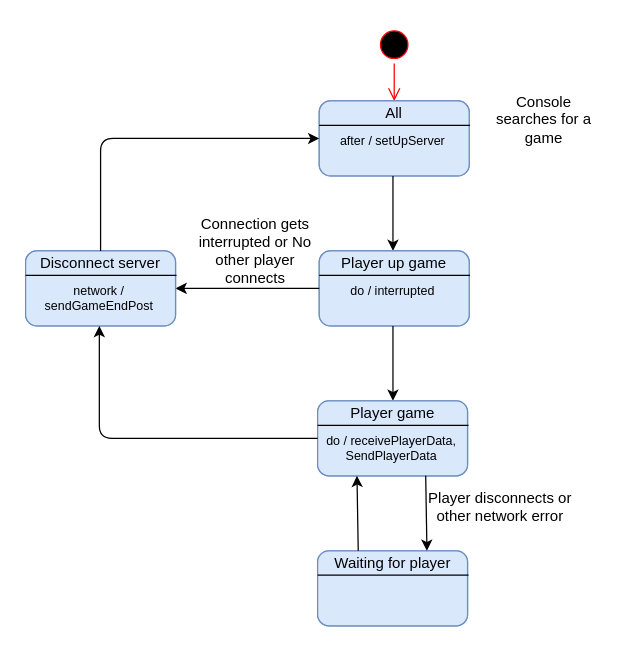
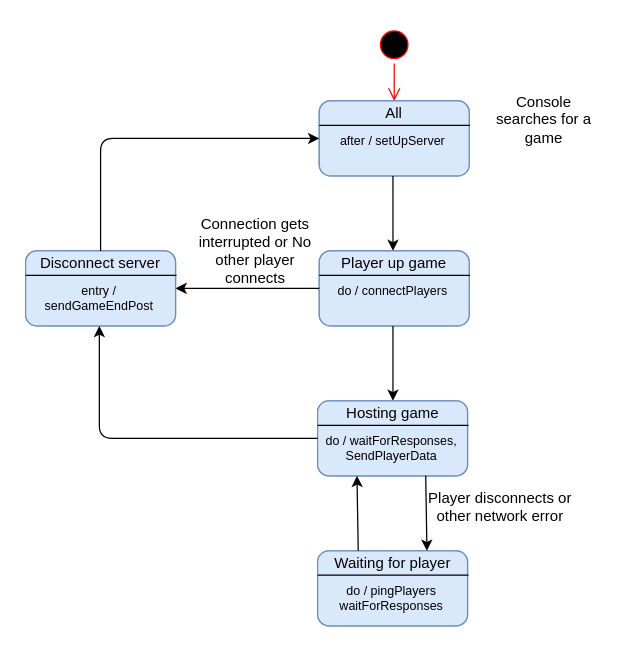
  <mxCell id="0" />
  <mxCell id="1" parent="0" />
  <mxCell id="2" value="" style="ellipse;html=1;shape=startState;fillColor=#000000;strokeColor=#ff0000;" parent="1" vertex="1"><mxGeometry x="300" y="20" width="30" height="30" as="geometry" /></mxCell>
  <mxCell id="3" value="" style="edgeStyle=orthogonalEdgeStyle;html=1;verticalAlign=bottom;endArrow=open;endSize=8;strokeColor=#ff0000;" parent="1" source="2" edge="1"><mxGeometry relative="1" as="geometry"><mxPoint x="315" y="80" as="targetPoint" /></mxGeometry></mxCell>
  <mxCell id="4" value="" style="rounded=1;whiteSpace=wrap;html=1;fillColor=#dae8fc;strokeColor=#6c8ebf;" parent="1" vertex="1"><mxGeometry x="255" y="80" width="120" height="60" as="geometry" /></mxCell>
  <mxCell id="5" value="" style="endArrow=none;html=1;exitX=0;exitY=0.326;exitDx=0;exitDy=0;exitPerimeter=0;entryX=1.005;entryY=0.326;entryDx=0;entryDy=0;entryPerimeter=0;" parent="1" source="4" target="4" edge="1"><mxGeometry width="50" height="50" relative="1" as="geometry"><mxPoint x="260" y="230" as="sourcePoint" /><mxPoint x="350" y="170" as="targetPoint" /></mxGeometry></mxCell>
  <mxCell id="6" value="Start" style="text;html=1;strokeColor=none;fillColor=none;align=center;verticalAlign=middle;whiteSpace=wrap;rounded=0;" parent="1" vertex="1"><mxGeometry x="295" y="80" width="40" height="20" as="geometry" /></mxCell>
  <mxCell id="7" value="&lt;font style=&quot;font-size: 10px&quot;&gt;entry / setUpGameConsole&lt;br style=&quot;font-size: 10px&quot;&gt;&lt;/font&gt;" style="text;html=1;strokeColor=none;fillColor=none;align=center;verticalAlign=top;whiteSpace=wrap;rounded=0;fontSize=10;" parent="1" vertex="1"><mxGeometry x="259" y="100" width="110" height="40" as="geometry" /></mxCell>
  <mxCell id="8" value="" style="rounded=1;whiteSpace=wrap;html=1;fillColor=#dae8fc;strokeColor=#6c8ebf;" parent="1" vertex="1"><mxGeometry x="255" y="80" width="120" height="60" as="geometry" /></mxCell>
  <mxCell id="9" value="" style="endArrow=none;html=1;exitX=0;exitY=0.326;exitDx=0;exitDy=0;exitPerimeter=0;entryX=1.005;entryY=0.326;entryDx=0;entryDy=0;entryPerimeter=0;" parent="1" source="8" target="8" edge="1"><mxGeometry width="50" height="50" relative="1" as="geometry"><mxPoint x="260" y="230" as="sourcePoint" /><mxPoint x="350" y="170" as="targetPoint" /></mxGeometry></mxCell>
  <mxCell id="10" value="All" style="text;html=1;strokeColor=none;fillColor=none;align=center;verticalAlign=middle;whiteSpace=wrap;rounded=0;" parent="1" vertex="1"><mxGeometry x="295" y="80" width="40" height="20" as="geometry" /></mxCell>
  <mxCell id="11" value="&lt;font style=&quot;font-size: 10px&quot;&gt;after / setUpServer&lt;br style=&quot;font-size: 10px&quot;&gt;&lt;/font&gt;" style="text;html=1;strokeColor=none;fillColor=none;align=center;verticalAlign=top;whiteSpace=wrap;rounded=0;fontSize=10;" parent="1" vertex="1"><mxGeometry x="259" y="100" width="110" height="40" as="geometry" /></mxCell>
  <mxCell id="12" value="" style="endArrow=classic;html=1;exitX=0.5;exitY=1;exitDx=0;exitDy=0;" parent="1" source="11" edge="1"><mxGeometry width="50" height="50" relative="1" as="geometry"><mxPoint x="310" y="260" as="sourcePoint" /><mxPoint x="314" y="200" as="targetPoint" /></mxGeometry></mxCell>
  <mxCell id="13" value="Console searches for a game" style="text;html=1;strokeColor=none;fillColor=none;align=center;verticalAlign=middle;whiteSpace=wrap;rounded=0;" parent="1" vertex="1"><mxGeometry x="395" y="85" width="80" height="20" as="geometry" /></mxCell>
  <mxCell id="14" value="" style="rounded=1;whiteSpace=wrap;html=1;fillColor=#dae8fc;strokeColor=#6c8ebf;" parent="1" vertex="1"><mxGeometry x="255" y="200" width="120" height="60" as="geometry" /></mxCell>
  <mxCell id="15" value="" style="endArrow=none;html=1;exitX=0;exitY=0.326;exitDx=0;exitDy=0;exitPerimeter=0;entryX=1.005;entryY=0.326;entryDx=0;entryDy=0;entryPerimeter=0;" parent="1" source="14" target="14" edge="1"><mxGeometry width="50" height="50" relative="1" as="geometry"><mxPoint x="260" y="350" as="sourcePoint" /><mxPoint x="350" y="290" as="targetPoint" /></mxGeometry></mxCell>
  <mxCell id="16" value="Start" style="text;html=1;strokeColor=none;fillColor=none;align=center;verticalAlign=middle;whiteSpace=wrap;rounded=0;" parent="1" vertex="1"><mxGeometry x="295" y="200" width="40" height="20" as="geometry" /></mxCell>
  <mxCell id="17" value="&lt;font style=&quot;font-size: 10px&quot;&gt;entry / setUpGameConsole&lt;br style=&quot;font-size: 10px&quot;&gt;&lt;/font&gt;" style="text;html=1;strokeColor=none;fillColor=none;align=center;verticalAlign=top;whiteSpace=wrap;rounded=0;fontSize=10;" parent="1" vertex="1"><mxGeometry x="259" y="220" width="110" height="40" as="geometry" /></mxCell>
  <mxCell id="18" value="" style="rounded=1;whiteSpace=wrap;html=1;fillColor=#dae8fc;strokeColor=#6c8ebf;" parent="1" vertex="1"><mxGeometry x="255" y="200" width="120" height="60" as="geometry" /></mxCell>
  <mxCell id="19" value="" style="endArrow=none;html=1;exitX=0;exitY=0.326;exitDx=0;exitDy=0;exitPerimeter=0;entryX=1.005;entryY=0.326;entryDx=0;entryDy=0;entryPerimeter=0;" parent="1" source="18" target="18" edge="1"><mxGeometry width="50" height="50" relative="1" as="geometry"><mxPoint x="260" y="350" as="sourcePoint" /><mxPoint x="350" y="290" as="targetPoint" /></mxGeometry></mxCell>
  <mxCell id="20" value="Player up game" style="text;html=1;strokeColor=none;fillColor=none;align=center;verticalAlign=middle;whiteSpace=wrap;rounded=0;" parent="1" vertex="1"><mxGeometry x="260" y="200" width="110" height="20" as="geometry" /></mxCell>
- <mxCell id="21" value="&lt;font style=&quot;font-size: 10px&quot;&gt;do / interrupted&lt;br style=&quot;font-size: 10px&quot;&gt;&lt;/font&gt;" style="text;html=1;strokeColor=none;fillColor=none;align=center;verticalAlign=top;whiteSpace=wrap;rounded=0;fontSize=10;" parent="1" vertex="1"><mxGeometry x="259" y="220" width="110" height="40" as="geometry" /></mxCell>
+ <mxCell id="21" value="&lt;font style=&quot;font-size: 10px&quot;&gt;do / connectPlayers&lt;br style=&quot;font-size: 10px&quot;&gt;&lt;/font&gt;" style="text;html=1;strokeColor=none;fillColor=none;align=center;verticalAlign=top;whiteSpace=wrap;rounded=0;fontSize=10;" parent="1" vertex="1"><mxGeometry x="259" y="220" width="110" height="40" as="geometry" /></mxCell>
  <mxCell id="22" value="" style="endArrow=classic;html=1;exitX=0.5;exitY=1;exitDx=0;exitDy=0;" parent="1" source="21" edge="1"><mxGeometry width="50" height="50" relative="1" as="geometry"><mxPoint x="310" y="380" as="sourcePoint" /><mxPoint x="314" y="320" as="targetPoint" /></mxGeometry></mxCell>
  <mxCell id="23" value="" style="endArrow=classic;html=1;exitX=0;exitY=0.5;exitDx=0;exitDy=0;" parent="1" source="18" edge="1"><mxGeometry width="50" height="50" relative="1" as="geometry"><mxPoint x="280" y="310" as="sourcePoint" /><mxPoint x="140" y="230" as="targetPoint" /></mxGeometry></mxCell>
  <mxCell id="24" value="Connection gets interrupted or No other player connects" style="text;html=1;strokeColor=none;fillColor=none;align=center;verticalAlign=middle;whiteSpace=wrap;rounded=0;" parent="1" vertex="1"><mxGeometry x="149" y="190" width="110" height="20" as="geometry" /></mxCell>
  <mxCell id="25" value="" style="rounded=1;whiteSpace=wrap;html=1;fillColor=#dae8fc;strokeColor=#6c8ebf;" parent="1" vertex="1"><mxGeometry x="20" y="200" width="120" height="60" as="geometry" /></mxCell>
  <mxCell id="26" value="" style="endArrow=none;html=1;exitX=0;exitY=0.326;exitDx=0;exitDy=0;exitPerimeter=0;entryX=1.005;entryY=0.326;entryDx=0;entryDy=0;entryPerimeter=0;" parent="1" source="25" target="25" edge="1"><mxGeometry width="50" height="50" relative="1" as="geometry"><mxPoint x="25" y="350" as="sourcePoint" /><mxPoint x="115" y="290" as="targetPoint" /></mxGeometry></mxCell>
  <mxCell id="27" value="Start" style="text;html=1;strokeColor=none;fillColor=none;align=center;verticalAlign=middle;whiteSpace=wrap;rounded=0;" parent="1" vertex="1"><mxGeometry x="60" y="200" width="40" height="20" as="geometry" /></mxCell>
  <mxCell id="28" value="&lt;font style=&quot;font-size: 10px&quot;&gt;entry / setUpGameConsole&lt;br style=&quot;font-size: 10px&quot;&gt;&lt;/font&gt;" style="text;html=1;strokeColor=none;fillColor=none;align=center;verticalAlign=top;whiteSpace=wrap;rounded=0;fontSize=10;" parent="1" vertex="1"><mxGeometry x="24" y="220" width="110" height="40" as="geometry" /></mxCell>
  <mxCell id="29" value="" style="rounded=1;whiteSpace=wrap;html=1;fillColor=#dae8fc;strokeColor=#6c8ebf;" parent="1" vertex="1"><mxGeometry x="20" y="200" width="120" height="60" as="geometry" /></mxCell>
  <mxCell id="30" value="" style="endArrow=none;html=1;exitX=0;exitY=0.326;exitDx=0;exitDy=0;exitPerimeter=0;entryX=1.005;entryY=0.326;entryDx=0;entryDy=0;entryPerimeter=0;" parent="1" source="29" target="29" edge="1"><mxGeometry width="50" height="50" relative="1" as="geometry"><mxPoint x="25" y="350" as="sourcePoint" /><mxPoint x="115" y="290" as="targetPoint" /></mxGeometry></mxCell>
  <mxCell id="31" value="Disconnect server" style="text;html=1;strokeColor=none;fillColor=none;align=center;verticalAlign=middle;whiteSpace=wrap;rounded=0;" parent="1" vertex="1"><mxGeometry x="25" y="200" width="110" height="20" as="geometry" /></mxCell>
- <mxCell id="32" value="&lt;font style=&quot;font-size: 10px&quot;&gt;network / sendGameEndPost&lt;br style=&quot;font-size: 10px&quot;&gt;&lt;/font&gt;" style="text;html=1;strokeColor=none;fillColor=none;align=center;verticalAlign=top;whiteSpace=wrap;rounded=0;fontSize=10;" parent="1" vertex="1"><mxGeometry x="24" y="220" width="110" height="40" as="geometry" /></mxCell>
+ <mxCell id="32" value="&lt;font style=&quot;font-size: 10px&quot;&gt;entry / sendGameEndPost&lt;br style=&quot;font-size: 10px&quot;&gt;&lt;/font&gt;" style="text;html=1;strokeColor=none;fillColor=none;align=center;verticalAlign=top;whiteSpace=wrap;rounded=0;fontSize=10;" parent="1" vertex="1"><mxGeometry x="24" y="220" width="110" height="40" as="geometry" /></mxCell>
  <mxCell id="33" value="" style="endArrow=classic;html=1;exitX=0.5;exitY=0;exitDx=0;exitDy=0;entryX=0;entryY=0.5;entryDx=0;entryDy=0;" parent="1" source="31" target="8" edge="1"><mxGeometry width="50" height="50" relative="1" as="geometry"><mxPoint x="180" y="270" as="sourcePoint" /><mxPoint x="230" y="220" as="targetPoint" /><Array as="points"><mxPoint x="80" y="110" /></Array></mxGeometry></mxCell>
  <mxCell id="34" value="" style="rounded=1;whiteSpace=wrap;html=1;fillColor=#dae8fc;strokeColor=#6c8ebf;" parent="1" vertex="1"><mxGeometry x="253.7" y="320" width="120" height="60" as="geometry" /></mxCell>
  <mxCell id="35" value="" style="endArrow=none;html=1;exitX=0;exitY=0.326;exitDx=0;exitDy=0;exitPerimeter=0;entryX=1.005;entryY=0.326;entryDx=0;entryDy=0;entryPerimeter=0;" parent="1" source="34" target="34" edge="1"><mxGeometry width="50" height="50" relative="1" as="geometry"><mxPoint x="258.7" y="470" as="sourcePoint" /><mxPoint x="348.7" y="410" as="targetPoint" /></mxGeometry></mxCell>
  <mxCell id="36" value="Text" style="edgeLabel;html=1;align=center;verticalAlign=middle;resizable=0;points=[];" parent="35" vertex="1" connectable="0"><mxGeometry x="0.083" y="6" relative="1" as="geometry"><mxPoint as="offset" /></mxGeometry></mxCell>
  <mxCell id="37" value="Start" style="text;html=1;strokeColor=none;fillColor=none;align=center;verticalAlign=middle;whiteSpace=wrap;rounded=0;" parent="1" vertex="1"><mxGeometry x="293.7" y="320" width="40" height="20" as="geometry" /></mxCell>
  <mxCell id="38" value="&lt;font style=&quot;font-size: 10px&quot;&gt;entry / setUpGameConsole&lt;br style=&quot;font-size: 10px&quot;&gt;&lt;/font&gt;" style="text;html=1;strokeColor=none;fillColor=none;align=center;verticalAlign=top;whiteSpace=wrap;rounded=0;fontSize=10;" parent="1" vertex="1"><mxGeometry x="257.7" y="340" width="110" height="40" as="geometry" /></mxCell>
  <mxCell id="39" value="" style="rounded=1;whiteSpace=wrap;html=1;fillColor=#dae8fc;strokeColor=#6c8ebf;" parent="1" vertex="1"><mxGeometry x="253.7" y="320" width="120" height="60" as="geometry" /></mxCell>
  <mxCell id="40" value="" style="endArrow=none;html=1;exitX=0;exitY=0.326;exitDx=0;exitDy=0;exitPerimeter=0;entryX=1.005;entryY=0.326;entryDx=0;entryDy=0;entryPerimeter=0;" parent="1" source="39" target="39" edge="1"><mxGeometry width="50" height="50" relative="1" as="geometry"><mxPoint x="258.7" y="470" as="sourcePoint" /><mxPoint x="348.7" y="410" as="targetPoint" /></mxGeometry></mxCell>
- <mxCell id="41" value="Player game" style="text;html=1;strokeColor=none;fillColor=none;align=center;verticalAlign=middle;whiteSpace=wrap;rounded=0;" parent="1" vertex="1"><mxGeometry x="258.7" y="320" width="110" height="20" as="geometry" /></mxCell>
- <mxCell id="42" value="&lt;font style=&quot;font-size: 10px&quot;&gt;do / receivePlayerData,&lt;br&gt;SendPlayerData&lt;br style=&quot;font-size: 10px&quot;&gt;&lt;/font&gt;" style="text;html=1;strokeColor=none;fillColor=none;align=center;verticalAlign=top;whiteSpace=wrap;rounded=0;fontSize=10;" parent="1" vertex="1"><mxGeometry x="257.7" y="340" width="110" height="40" as="geometry" /></mxCell>
+ <mxCell id="41" value="Hosting game" style="text;html=1;strokeColor=none;fillColor=none;align=center;verticalAlign=middle;whiteSpace=wrap;rounded=0;" parent="1" vertex="1"><mxGeometry x="258.7" y="320" width="110" height="20" as="geometry" /></mxCell>
+ <mxCell id="42" value="&lt;font style=&quot;font-size: 10px&quot;&gt;do / waitForResponses,&lt;br&gt;SendPlayerData&lt;br style=&quot;font-size: 10px&quot;&gt;&lt;/font&gt;" style="text;html=1;strokeColor=none;fillColor=none;align=center;verticalAlign=top;whiteSpace=wrap;rounded=0;fontSize=10;" parent="1" vertex="1"><mxGeometry x="257.7" y="340" width="110" height="40" as="geometry" /></mxCell>
  <mxCell id="43" value="" style="endArrow=classic;html=1;exitX=0;exitY=0.5;exitDx=0;exitDy=0;entryX=0.5;entryY=1;entryDx=0;entryDy=0;" parent="1" source="39" target="32" edge="1"><mxGeometry width="50" height="50" relative="1" as="geometry"><mxPoint x="210" y="310" as="sourcePoint" /><mxPoint x="260" y="260" as="targetPoint" /><Array as="points"><mxPoint x="79" y="350" /></Array></mxGeometry></mxCell>
  <mxCell id="44" value="" style="rounded=1;whiteSpace=wrap;html=1;fillColor=#dae8fc;strokeColor=#6c8ebf;" vertex="1" parent="1"><mxGeometry x="253.7" y="440" width="120" height="60" as="geometry" /></mxCell>
  <mxCell id="45" value="" style="endArrow=none;html=1;exitX=0;exitY=0.326;exitDx=0;exitDy=0;exitPerimeter=0;entryX=1.005;entryY=0.326;entryDx=0;entryDy=0;entryPerimeter=0;" edge="1" parent="1" source="44" target="44"><mxGeometry width="50" height="50" relative="1" as="geometry"><mxPoint x="258.7" y="590" as="sourcePoint" /><mxPoint x="348.7" y="530" as="targetPoint" /></mxGeometry></mxCell>
  <mxCell id="46" value="Text" style="edgeLabel;html=1;align=center;verticalAlign=middle;resizable=0;points=[];" vertex="1" connectable="0" parent="45"><mxGeometry x="0.083" y="6" relative="1" as="geometry"><mxPoint as="offset" /></mxGeometry></mxCell>
  <mxCell id="47" value="Start" style="text;html=1;strokeColor=none;fillColor=none;align=center;verticalAlign=middle;whiteSpace=wrap;rounded=0;" vertex="1" parent="1"><mxGeometry x="293.7" y="440" width="40" height="20" as="geometry" /></mxCell>
  <mxCell id="48" value="&lt;font style=&quot;font-size: 10px&quot;&gt;entry / setUpGameConsole&lt;br style=&quot;font-size: 10px&quot;&gt;&lt;/font&gt;" style="text;html=1;strokeColor=none;fillColor=none;align=center;verticalAlign=top;whiteSpace=wrap;rounded=0;fontSize=10;" vertex="1" parent="1"><mxGeometry x="257.7" y="460" width="110" height="40" as="geometry" /></mxCell>
  <mxCell id="49" value="" style="rounded=1;whiteSpace=wrap;html=1;fillColor=#dae8fc;strokeColor=#6c8ebf;" vertex="1" parent="1"><mxGeometry x="253.7" y="440" width="120" height="60" as="geometry" /></mxCell>
  <mxCell id="50" value="" style="endArrow=none;html=1;exitX=0;exitY=0.326;exitDx=0;exitDy=0;exitPerimeter=0;entryX=1.005;entryY=0.326;entryDx=0;entryDy=0;entryPerimeter=0;" edge="1" parent="1" source="49" target="49"><mxGeometry width="50" height="50" relative="1" as="geometry"><mxPoint x="258.7" y="590" as="sourcePoint" /><mxPoint x="348.7" y="530" as="targetPoint" /></mxGeometry></mxCell>
  <mxCell id="51" value="Waiting for player" style="text;html=1;strokeColor=none;fillColor=none;align=center;verticalAlign=middle;whiteSpace=wrap;rounded=0;" vertex="1" parent="1"><mxGeometry x="258.7" y="440" width="110" height="20" as="geometry" /></mxCell>
+ <mxCell id="52" value="&lt;font style=&quot;font-size: 10px&quot;&gt;do / pingPlayers&lt;br&gt;waitForResponses&lt;br style=&quot;font-size: 10px&quot;&gt;&lt;/font&gt;" style="text;html=1;strokeColor=none;fillColor=none;align=center;verticalAlign=top;whiteSpace=wrap;rounded=0;fontSize=10;" vertex="1" parent="1"><mxGeometry x="257.7" y="460" width="110" height="40" as="geometry" /></mxCell>
  <mxCell id="53" value="" style="endArrow=classic;html=1;exitX=0.75;exitY=1;exitDx=0;exitDy=0;entryX=0.75;entryY=0;entryDx=0;entryDy=0;" edge="1" parent="1" source="42" target="51"><mxGeometry width="50" height="50" relative="1" as="geometry"><mxPoint x="400" y="410" as="sourcePoint" /><mxPoint x="450" y="360" as="targetPoint" /></mxGeometry></mxCell>
  <mxCell id="54" value="Player disconnects or other network error" style="text;html=1;strokeColor=none;fillColor=none;align=center;verticalAlign=middle;whiteSpace=wrap;rounded=0;" vertex="1" parent="1"><mxGeometry x="340" y="395" width="120" height="20" as="geometry" /></mxCell>
  <mxCell id="55" value="" style="endArrow=classic;html=1;exitX=0.25;exitY=0;exitDx=0;exitDy=0;entryX=0.25;entryY=1;entryDx=0;entryDy=0;" edge="1" parent="1" source="51" target="42"><mxGeometry width="50" height="50" relative="1" as="geometry"><mxPoint x="400" y="380" as="sourcePoint" /><mxPoint x="450" y="330" as="targetPoint" /></mxGeometry></mxCell>
